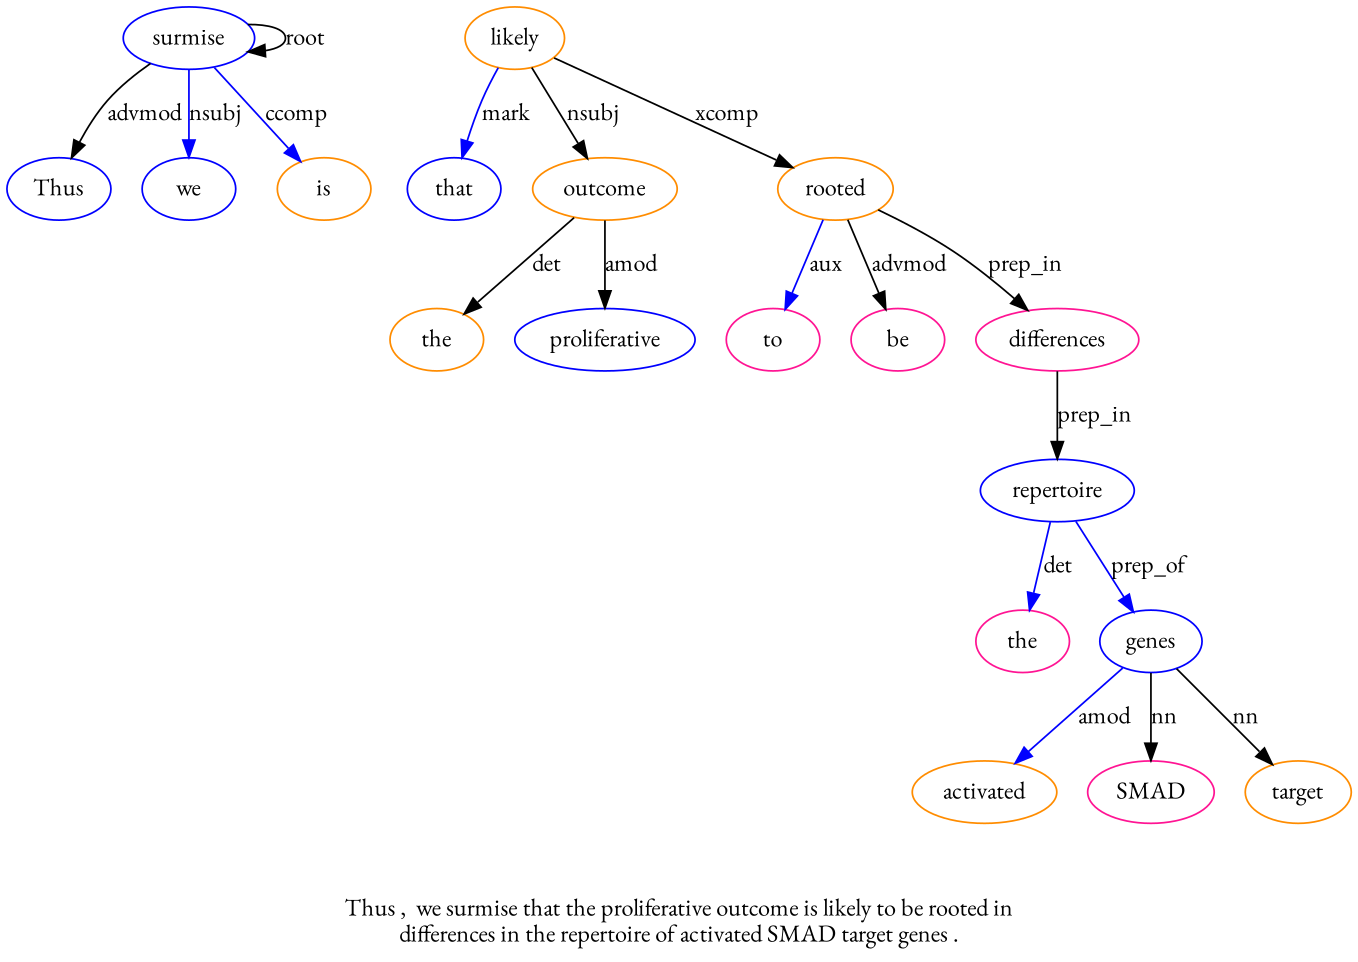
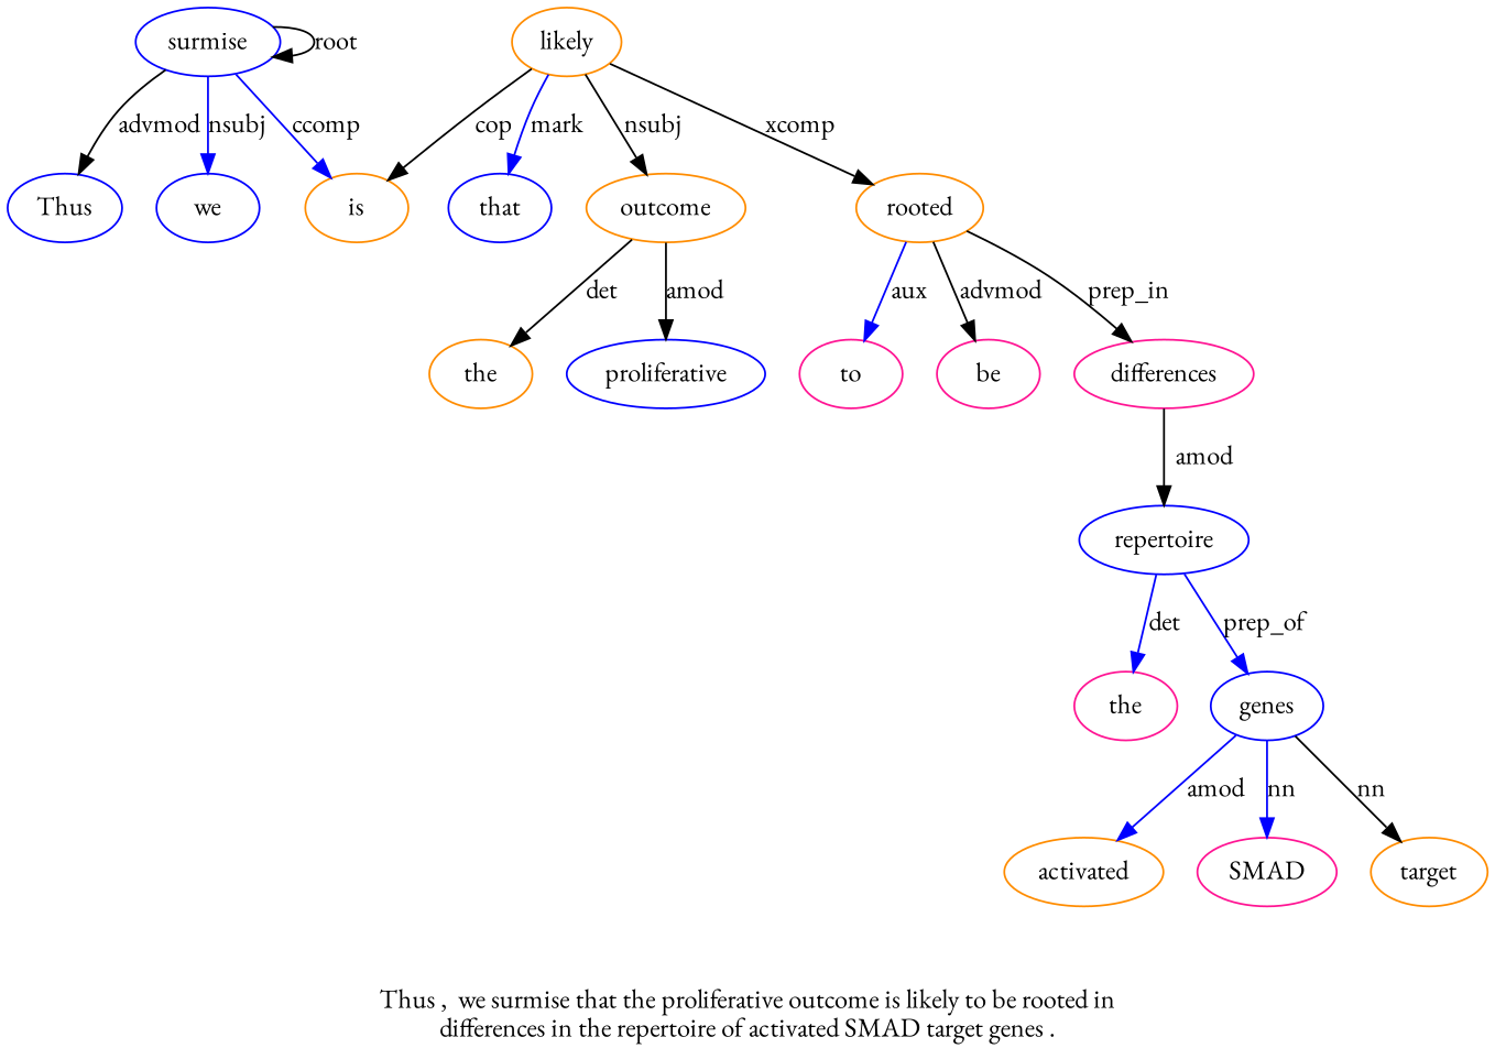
  digraph {
    fontname="EB Garamond"
    label="Thus ,  we surmise that the proliferative outcome is likely to be rooted in\ndifferences in the repertoire of activated SMAD target genes ."
    node [color=blue fillcolor=white fontname="EB Garamond" style=filled]
    edge [color=black fontname="EB Garamond"]
    n1 [label=surmise]
    n2 [label=Thus]
    n3 [label=we]
    n4 [color=darkorange label=is]
    n5 [color=darkorange label=likely]
    n6 [label=that]
    n7 [color=darkorange label=outcome]
    n8 [color=darkorange label=rooted]
    n9 [color=darkorange label=the]
    n10 [label=proliferative]
    n11 [color=deeppink label=to]
    n12 [color=deeppink label=be]
    n13 [color=deeppink label=differences]
    n14 [label=repertoire]
    n15 [color=deeppink label=the]
    n16 [label=genes]
    n17 [color=darkorange label=activated]
    n18 [color=deeppink label=SMAD]
    n19 [color=darkorange label=target]
    n1 -> n1 [label=root]
    n1 -> n2 [label=advmod]
    n1 -> n3 [color=blue label=nsubj]
    n1 -> n4 [color=blue label=ccomp]
+   n5 -> n4 [label=cop]
    n5 -> n6 [color=blue label=mark]
    n5 -> n7 [label=nsubj]
    n5 -> n8 [label=xcomp]
    n7 -> n9 [label=det]
    n7 -> n10 [label=amod]
    n8 -> n11 [color=blue label=aux]
    n8 -> n12 [label=advmod]
    n8 -> n13 [label=prep_in]
-   n13 -> n14 [label=prep_in]
+   n13 -> n14 [label=amod]
    n14 -> n15 [color=blue label=det]
    n14 -> n16 [color=blue label=prep_of]
    n16 -> n17 [color=blue label=amod]
-   n16 -> n18 [label=nn]
+   n16 -> n18 [color=blue label=nn]
    n16 -> n19 [label=nn]
  }
